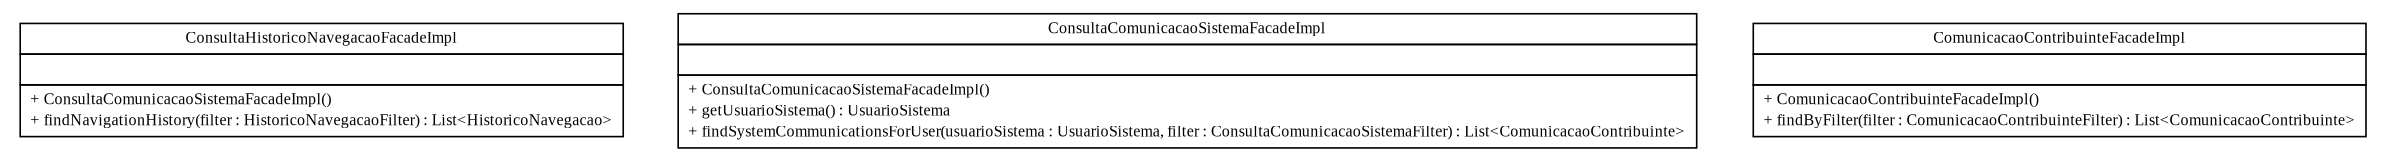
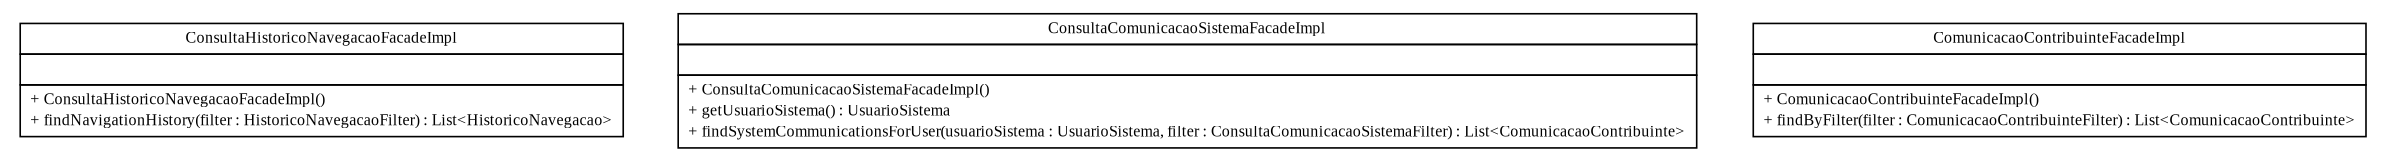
  digraph {
    nodesep=0.25
    ranksep=0.5
    fontname="Liberation Serif"
    node [fontcolor=black fontname="Liberation Serif" fontsize=10.0 shape=plaintext]
-   n1 [label=<<table title="br.gov.to.sefaz.seg.business.consulta.facade.impl.ConsultaHistoricoNavegacaoFacadeImpl" border="0" cellborder="1" cellspacing="0" cellpadding="2" port="p" href="./ConsultaHistoricoNavegacaoFacadeImpl.html"> 		<tr><td><table border="0" cellspacing="0" cellpadding="1"> <tr><td align="center" balign="center"> ConsultaHistoricoNavegacaoFacadeImpl </td></tr> 		</table></td></tr> 		<tr><td><table border="0" cellspacing="0" cellpadding="1"> <tr><td align="left" balign="left">  </td></tr> 		</table></td></tr> 		<tr><td><table border="0" cellspacing="0" cellpadding="1"> <tr><td align="left" balign="left"> + ConsultaComunicacaoSistemaFacadeImpl() </td></tr> <tr><td align="left" balign="left"> + findNavigationHistory(filter : HistoricoNavegacaoFilter) : List&lt;HistoricoNavegacao&gt; </td></tr> 		</table></td></tr> 		</table>>]
+   n1 [label=<<table title="br.gov.to.sefaz.seg.business.consulta.facade.impl.ConsultaHistoricoNavegacaoFacadeImpl" border="0" cellborder="1" cellspacing="0" cellpadding="2" port="p" href="./ConsultaHistoricoNavegacaoFacadeImpl.html"> 		<tr><td><table border="0" cellspacing="0" cellpadding="1"> <tr><td align="center" balign="center"> ConsultaHistoricoNavegacaoFacadeImpl </td></tr> 		</table></td></tr> 		<tr><td><table border="0" cellspacing="0" cellpadding="1"> <tr><td align="left" balign="left">  </td></tr> 		</table></td></tr> 		<tr><td><table border="0" cellspacing="0" cellpadding="1"> <tr><td align="left" balign="left"> + ConsultaHistoricoNavegacaoFacadeImpl() </td></tr> <tr><td align="left" balign="left"> + findNavigationHistory(filter : HistoricoNavegacaoFilter) : List&lt;HistoricoNavegacao&gt; </td></tr> 		</table></td></tr> 		</table>>]
    n2 [label=<<table title="br.gov.to.sefaz.seg.business.consulta.facade.impl.ConsultaComunicacaoSistemaFacadeImpl" border="0" cellborder="1" cellspacing="0" cellpadding="2" port="p" href="./ConsultaComunicacaoSistemaFacadeImpl.html"> 		<tr><td><table border="0" cellspacing="0" cellpadding="1"> <tr><td align="center" balign="center"> ConsultaComunicacaoSistemaFacadeImpl </td></tr> 		</table></td></tr> 		<tr><td><table border="0" cellspacing="0" cellpadding="1"> <tr><td align="left" balign="left">  </td></tr> 		</table></td></tr> 		<tr><td><table border="0" cellspacing="0" cellpadding="1"> <tr><td align="left" balign="left"> + ConsultaComunicacaoSistemaFacadeImpl() </td></tr> <tr><td align="left" balign="left"> + getUsuarioSistema() : UsuarioSistema </td></tr> <tr><td align="left" balign="left"> + findSystemCommunicationsForUser(usuarioSistema : UsuarioSistema, filter : ConsultaComunicacaoSistemaFilter) : List&lt;ComunicacaoContribuinte&gt; </td></tr> 		</table></td></tr> 		</table>>]
    n3 [label=<<table title="br.gov.to.sefaz.seg.business.consulta.facade.impl.ComunicacaoContribuinteFacadeImpl" border="0" cellborder="1" cellspacing="0" cellpadding="2" port="p" href="./ComunicacaoContribuinteFacadeImpl.html"> 		<tr><td><table border="0" cellspacing="0" cellpadding="1"> <tr><td align="center" balign="center"> ComunicacaoContribuinteFacadeImpl </td></tr> 		</table></td></tr> 		<tr><td><table border="0" cellspacing="0" cellpadding="1"> <tr><td align="left" balign="left">  </td></tr> 		</table></td></tr> 		<tr><td><table border="0" cellspacing="0" cellpadding="1"> <tr><td align="left" balign="left"> + ComunicacaoContribuinteFacadeImpl() </td></tr> <tr><td align="left" balign="left"> + findByFilter(filter : ComunicacaoContribuinteFilter) : List&lt;ComunicacaoContribuinte&gt; </td></tr> 		</table></td></tr> 		</table>>]
  }
